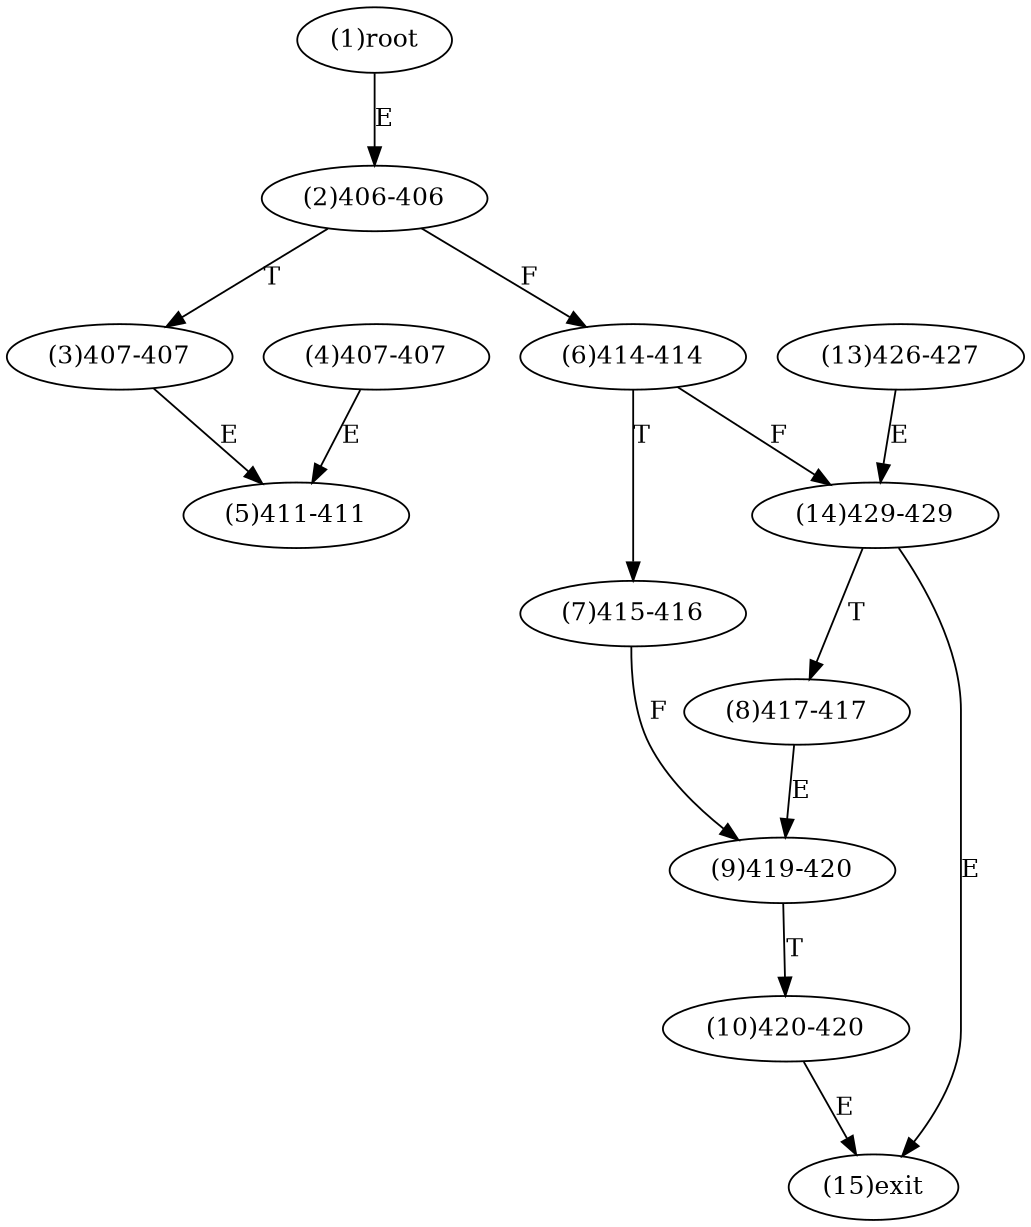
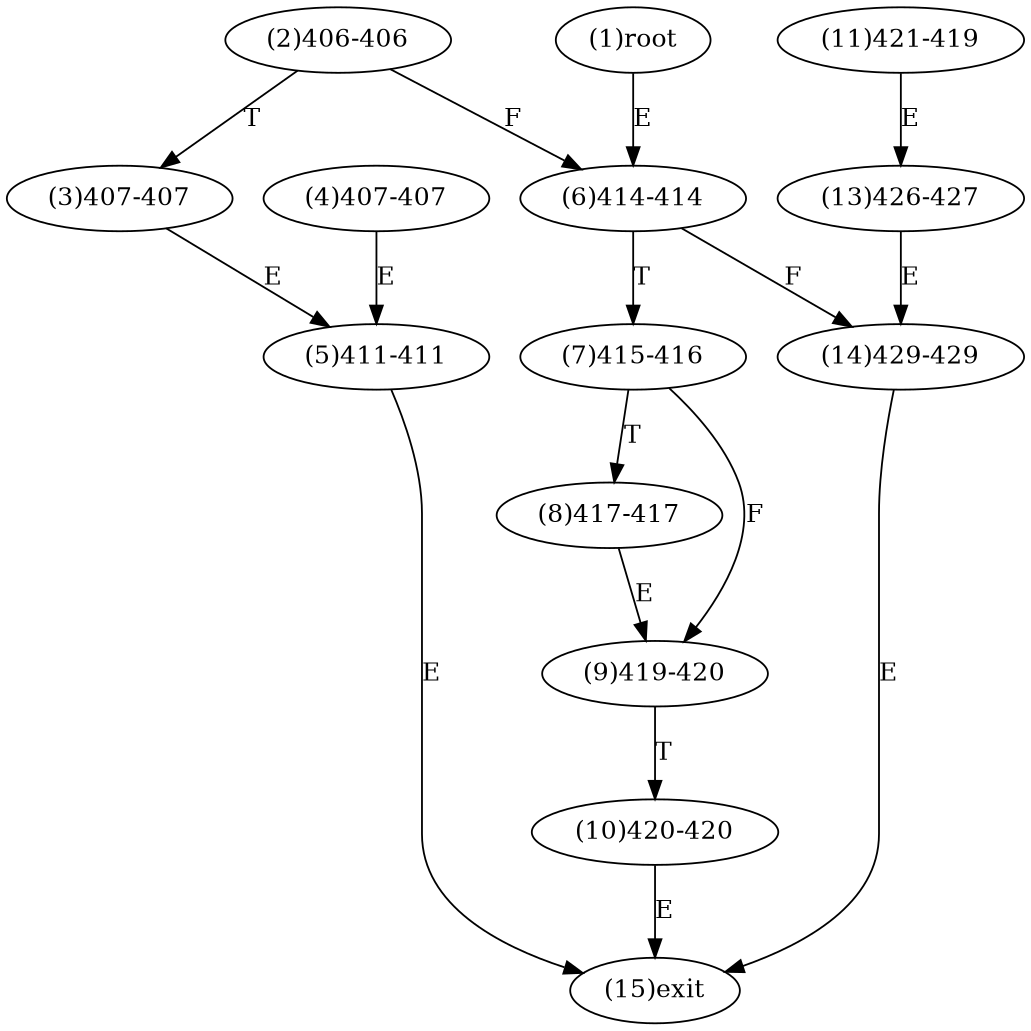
  digraph {
    n1 [label="(1)root"]
    n2 [label="(2)406-406"]
    n3 [label="(3)407-407"]
    n4 [label="(6)414-414"]
    n5 [label="(5)411-411"]
    n6 [label="(7)415-416"]
    n7 [label="(14)429-429"]
    n8 [label="(15)exit"]
    n9 [label="(4)407-407"]
    n10 [label="(8)417-417"]
    n11 [label="(9)419-420"]
    n12 [label="(10)420-420"]
+   n13 [label="(11)421-419"]
    n14 [label="(13)426-427"]
-   n1 -> n2 [label=E]
+   n1 -> n4 [label=E]
    n2 -> n3 [label=T]
    n2 -> n4 [label=F]
    n3 -> n5 [label=E]
    n4 -> n6 [label=T]
    n4 -> n7 [label=F]
-   n7 -> n10 [label=T]
+   n5 -> n8 [label=E]
+   n6 -> n10 [label=T]
    n6 -> n11 [label=F]
    n7 -> n8 [label=E]
    n9 -> n5 [label=E]
    n10 -> n11 [label=E]
    n11 -> n12 [label=T]
    n12 -> n8 [label=E]
+   n13 -> n14 [label=E]
    n14 -> n7 [label=E]
  }
